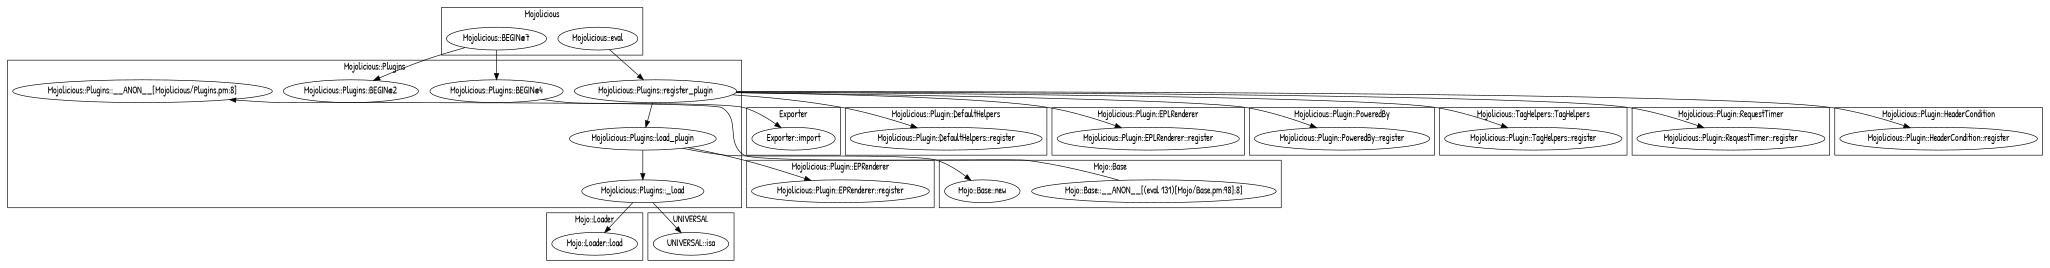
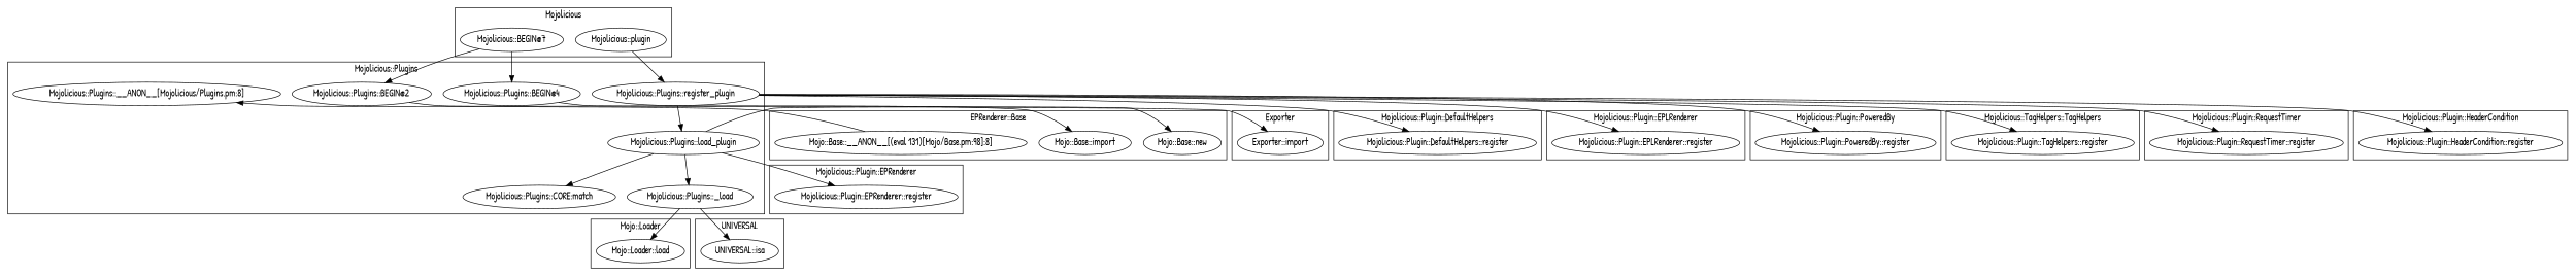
  digraph {
    fontname="Patrick Hand"
    node [fontname="Patrick Hand"]
    edge [fontname="Patrick Hand"]
    "Mojolicious::Plugin::DefaultHelpers::register"
    "Mojolicious::Plugin::EPLRenderer::register"
    "Exporter::import"
    "Mojolicious::Plugin::PoweredBy::register"
    "Mojolicious::Plugin::TagHelpers::register"
    "Mojolicious::Plugin::RequestTimer::register"
    "Mojolicious::Plugin::HeaderCondition::register"
    "Mojo::Base::new"
+   "Mojo::Base::import"
    "Mojo::Base::__ANON__[(eval 131)[Mojo/Base.pm:98]:8]"
    "Mojo::Loader::load"
    "UNIVERSAL::isa"
-   "Mojolicious::plugin" [label="Mojolicious::eval"]
+   "Mojolicious::plugin"
    "Mojolicious::BEGIN@7"
+   "Mojolicious::Plugins::CORE:match"
    "Mojolicious::Plugins::BEGIN@2"
    "Mojolicious::Plugins::load_plugin"
    "Mojolicious::Plugins::BEGIN@4"
    "Mojolicious::Plugins::register_plugin"
    "Mojolicious::Plugins::_load"
    "Mojolicious::Plugins::__ANON__[Mojolicious/Plugins.pm:8]"
    "Mojolicious::Plugin::EPRenderer::register"
    subgraph cluster_1 {
      label="Mojolicious::Plugin::DefaultHelpers"
      "Mojolicious::Plugin::DefaultHelpers::register"
    }
    subgraph cluster_2 {
      label="Mojolicious::Plugin::EPLRenderer"
      "Mojolicious::Plugin::EPLRenderer::register"
    }
    subgraph cluster_3 {
      label=Exporter
      "Exporter::import"
    }
    subgraph cluster_4 {
      label="Mojolicious::Plugin::PoweredBy"
      "Mojolicious::Plugin::PoweredBy::register"
    }
    subgraph cluster_5 {
      label="Mojolicious::TagHelpers::TagHelpers"
      "Mojolicious::Plugin::TagHelpers::register"
    }
    subgraph cluster_6 {
      label="Mojolicious::Plugin::RequestTimer"
      "Mojolicious::Plugin::RequestTimer::register"
    }
    subgraph cluster_7 {
      label="Mojolicious::Plugin::HeaderCondition"
      "Mojolicious::Plugin::HeaderCondition::register"
    }
    subgraph cluster_8 {
-     label="Mojo::Base"
+     label="EPRenderer::Base"
      "Mojo::Base::new"
+     "Mojo::Base::import"
      "Mojo::Base::__ANON__[(eval 131)[Mojo/Base.pm:98]:8]"
    }
    subgraph cluster_9 {
      label="Mojo::Loader"
      "Mojo::Loader::load"
    }
    subgraph cluster_10 {
      label=UNIVERSAL
      "UNIVERSAL::isa"
    }
    subgraph cluster_11 {
      label=Mojolicious
      "Mojolicious::plugin"
      "Mojolicious::BEGIN@7"
    }
    subgraph cluster_12 {
      label="Mojolicious::Plugins"
+     "Mojolicious::Plugins::CORE:match"
      "Mojolicious::Plugins::BEGIN@2"
      "Mojolicious::Plugins::load_plugin"
      "Mojolicious::Plugins::BEGIN@4"
      "Mojolicious::Plugins::register_plugin"
      "Mojolicious::Plugins::_load"
      "Mojolicious::Plugins::__ANON__[Mojolicious/Plugins.pm:8]"
    }
    subgraph cluster_13 {
      label="Mojolicious::Plugin::EPRenderer"
      "Mojolicious::Plugin::EPRenderer::register"
    }
    "Mojo::Base::__ANON__[(eval 131)[Mojo/Base.pm:98]:8]" -> "Mojolicious::Plugins::__ANON__[Mojolicious/Plugins.pm:8]"
    "Mojolicious::plugin" -> "Mojolicious::Plugins::register_plugin"
    "Mojolicious::BEGIN@7" -> "Mojolicious::Plugins::BEGIN@2"
    "Mojolicious::BEGIN@7" -> "Mojolicious::Plugins::BEGIN@4"
+   "Mojolicious::Plugins::BEGIN@2" -> "Mojo::Base::import"
    "Mojolicious::Plugins::load_plugin" -> "Mojo::Base::new"
+   "Mojolicious::Plugins::load_plugin" -> "Mojolicious::Plugins::CORE:match"
    "Mojolicious::Plugins::load_plugin" -> "Mojolicious::Plugins::_load"
    "Mojolicious::Plugins::load_plugin" -> "Mojolicious::Plugin::EPRenderer::register"
    "Mojolicious::Plugins::BEGIN@4" -> "Exporter::import"
    "Mojolicious::Plugins::register_plugin" -> "Mojolicious::Plugin::DefaultHelpers::register"
    "Mojolicious::Plugins::register_plugin" -> "Mojolicious::Plugin::EPLRenderer::register"
    "Mojolicious::Plugins::register_plugin" -> "Mojolicious::Plugin::PoweredBy::register"
    "Mojolicious::Plugins::register_plugin" -> "Mojolicious::Plugin::TagHelpers::register"
    "Mojolicious::Plugins::register_plugin" -> "Mojolicious::Plugin::RequestTimer::register"
    "Mojolicious::Plugins::register_plugin" -> "Mojolicious::Plugin::HeaderCondition::register"
    "Mojolicious::Plugins::register_plugin" -> "Mojolicious::Plugins::load_plugin"
    "Mojolicious::Plugins::_load" -> "Mojo::Loader::load"
    "Mojolicious::Plugins::_load" -> "UNIVERSAL::isa"
  }
